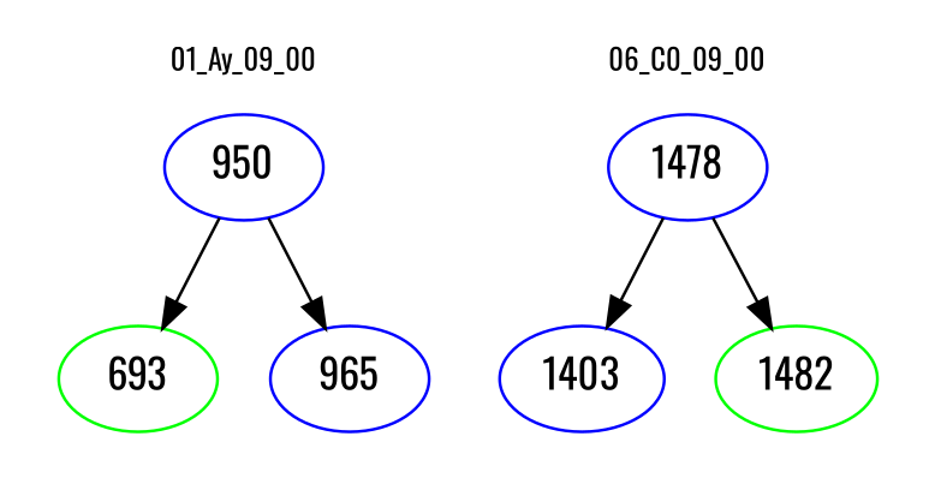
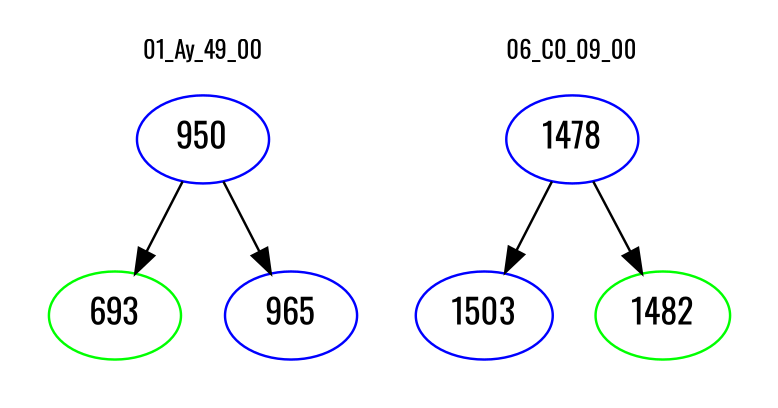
  digraph {
    fontname=Oswald
    node [color=blue fontname=Oswald]
    edge [color=black fontname=Oswald]
    n1 [label=950]
    n2 [color=green label=693]
    n3 [label=965]
    n4 [label=1478]
-   n5 [label=1403]
+   n5 [label=1503]
    n6 [color=green label=1482]
    subgraph cluster_1 {
      color=white
      fontsize=10
-     label="01_Ay_09_00"
+     label="01_Ay_49_00"
      n1
      n2
      n3
    }
    subgraph cluster_2 {
      color=white
      fontsize=10
      label="06_C0_09_00"
      n4
      n5
      n6
    }
    n1 -> n2
    n1 -> n3
    n4 -> n5
    n4 -> n6
  }
